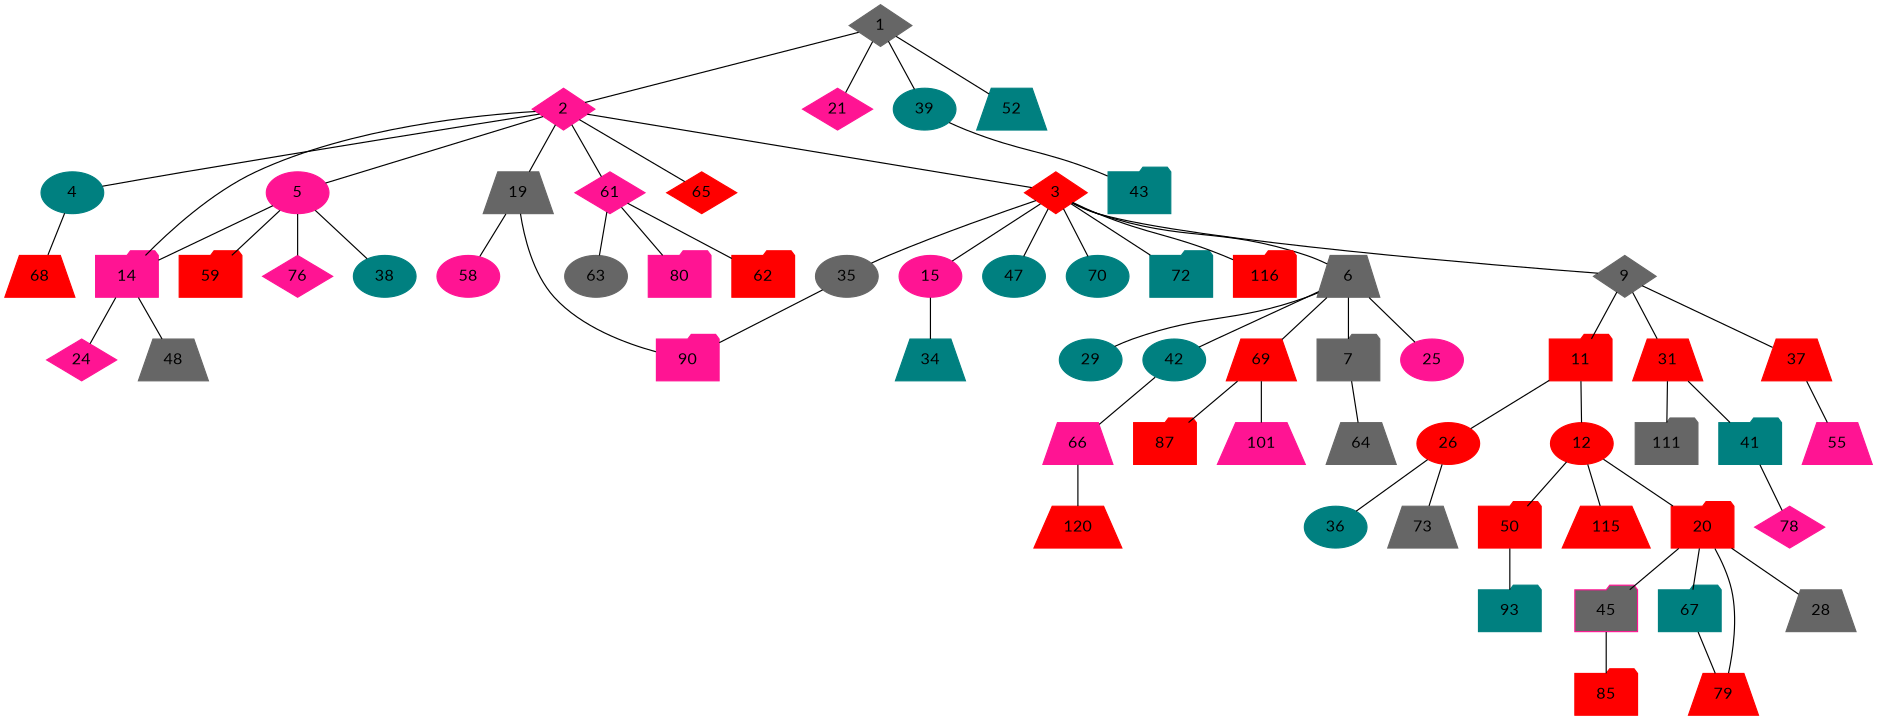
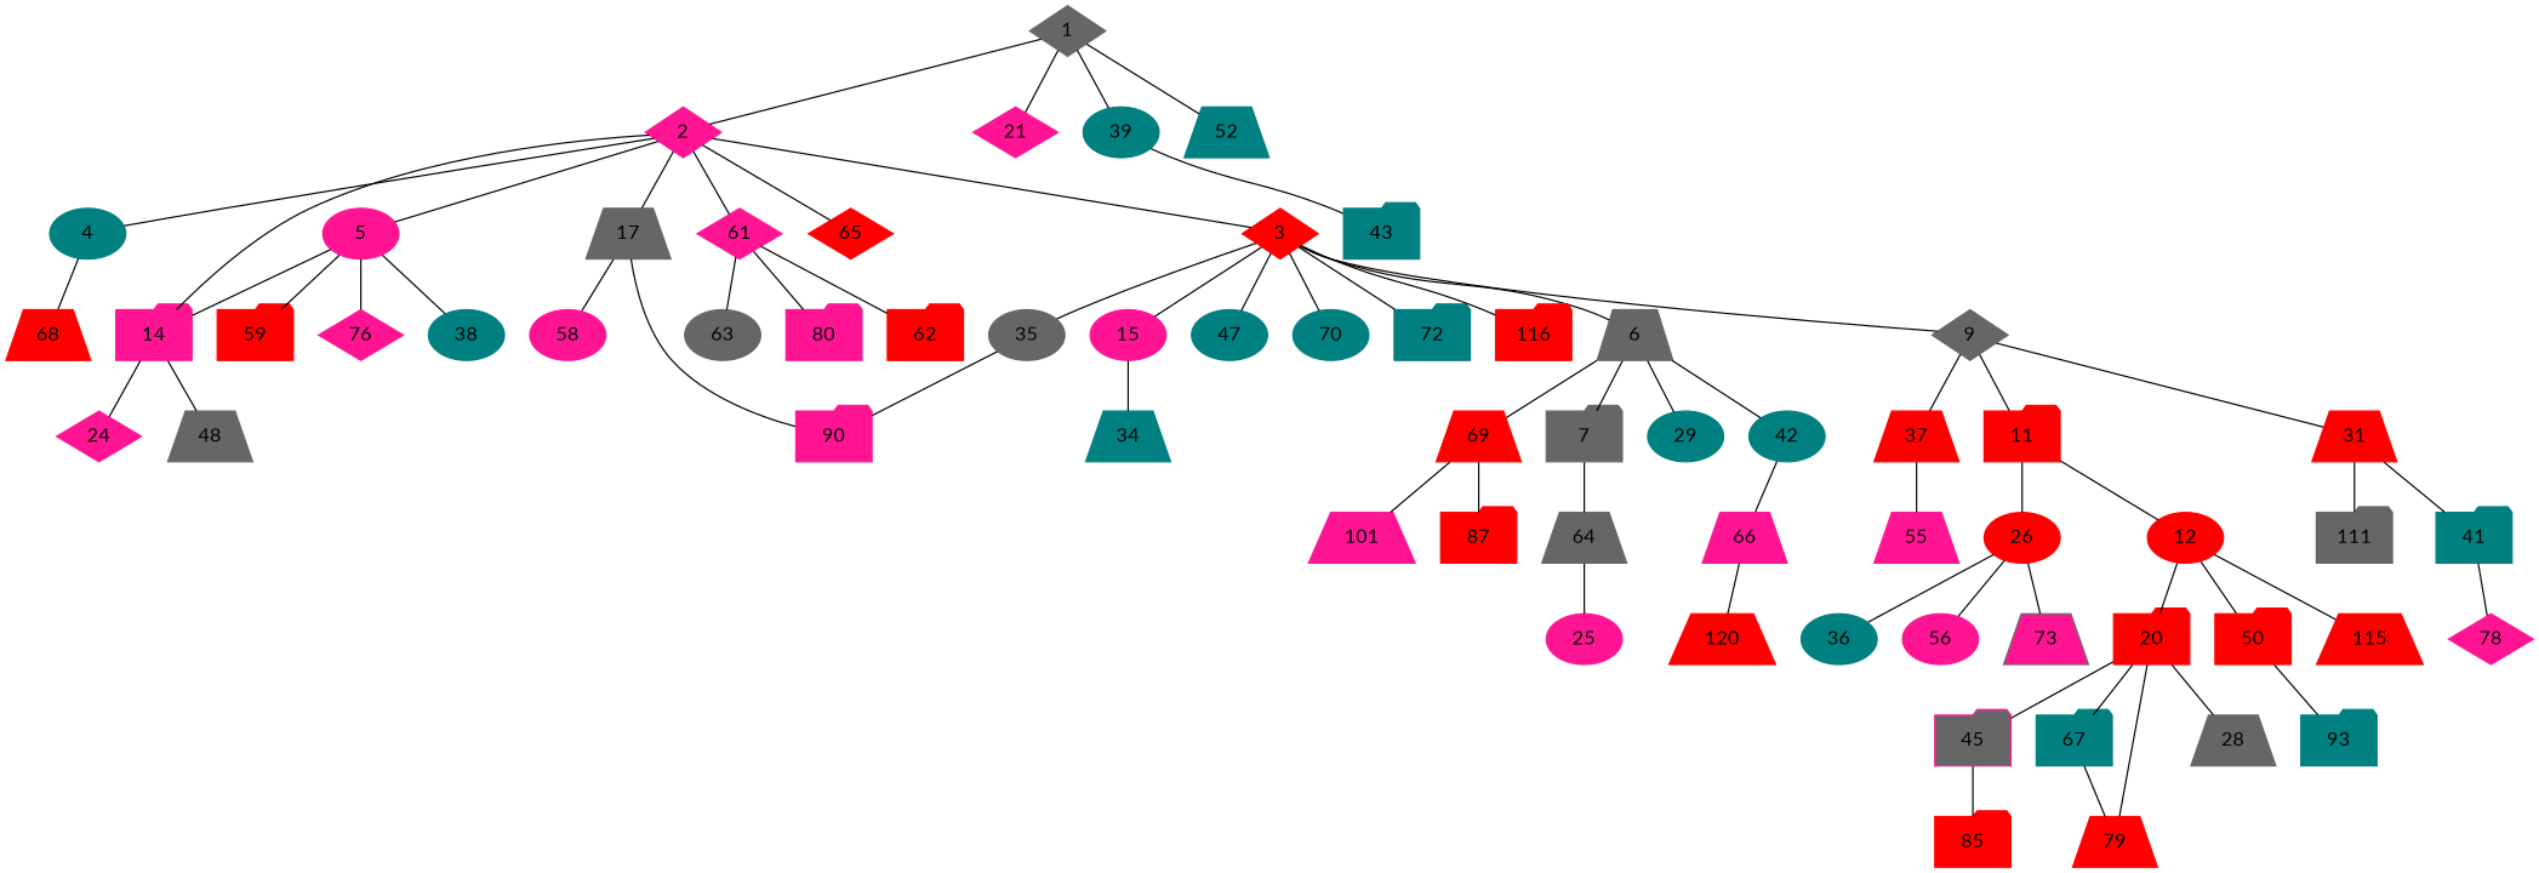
  graph {
    fontname=Lato
    node [color=red fontname=Lato shape=folder style=filled]
    edge [fontname=Lato]
    1 [color=gray40 shape=diamond]
    2 [color=deeppink shape=diamond]
    21 [color=deeppink shape=diamond]
    39 [color=teal shape=ellipse super="+57"]
    52 [color=teal shape=trapezium super="+102"]
    3 [shape=diamond super="+10"]
    4 [color=teal shape=ellipse]
    5 [color=deeppink shape=ellipse]
    14 [color=deeppink super="+18+51"]
-   17 [color=gray40 shape=trapezium label=19]
+   17 [color=gray40 shape=trapezium]
    61 [color=deeppink shape=diamond]
    65 [shape=diamond]
    43 [color=teal]
    6 [color=gray40 shape=trapezium super="+8+16"]
    9 [color=gray40 shape=diamond super="+54+27+13"]
    15 [color=deeppink shape=ellipse]
    35 [color=gray40 shape=ellipse super="+92+125+44"]
    47 [color=teal shape=ellipse super="+74"]
    70 [color=teal shape=ellipse super="+82"]
    72 [color=teal]
    116
    68 [shape=trapezium]
    38 [color=teal shape=ellipse]
    59
    76 [color=deeppink shape=diamond]
    24 [color=deeppink shape=diamond]
    48 [color=gray40 shape=trapezium super="+49"]
    58 [color=deeppink shape=ellipse]
    90 [color=deeppink]
    62 [super="+91"]
    63 [color=gray40 shape=ellipse]
    80 [color=deeppink]
    7 [color=gray40 super="+75+32"]
    25 [color=deeppink shape=ellipse]
    29 [color=teal shape=ellipse super="+40+121"]
    42 [color=teal shape=ellipse]
    69 [shape=trapezium]
    11 [super="+86"]
    31 [shape=trapezium]
    37 [shape=trapezium]
    34 [color=teal shape=trapezium super="+46"]
    64 [color=gray40 shape=trapezium super="+117"]
    66 [color=deeppink shape=trapezium]
    87
    101 [color=deeppink shape=trapezium]
    12 [shape=ellipse]
    26 [shape=ellipse super="+30"]
    41 [color=teal]
    111 [color=gray40]
    55 [color=deeppink shape=trapezium super="+88"]
    20 [super="+23+99"]
    50 [super="+53"]
    115 [shape=trapezium]
    36 [color=teal shape=ellipse]
-   73 [color=gray40 shape=trapezium]
+   56 [color=deeppink shape=ellipse super="+98"]
+   73 [color=gray40 shape=trapezium fillcolor=deeppink]
    28 [color=gray40 shape=trapezium super="+83+123"]
    45 [color=deeppink fillcolor=gray40 super="+71"]
    67 [color=teal super="+110"]
    79 [shape=trapezium]
    93 [color=teal super="+119"]
    85
    78 [color=deeppink shape=diamond]
    120 [shape=trapezium]
    1 -- 2
    1 -- 21
    1 -- 39
    1 -- 52
    2 -- 3
    2 -- 4
    2 -- 5
    2 -- 14
    2 -- 17
    2 -- 61
    2 -- 65
    39 -- 43
    3 -- 6
    3 -- 9
    3 -- 15
    3 -- 35
    3 -- 47
    3 -- 70
    3 -- 72
    3 -- 116
    4 -- 68
    5 -- 14
    5 -- 38
    5 -- 59
    5 -- 76
    14 -- 24
    14 -- 48
    17 -- 58
    17 -- 90
    61 -- 62
    61 -- 63
    61 -- 80
    6 -- 7 [weight=2]
-   6 -- 25
+   64 -- 25
    6 -- 29
    6 -- 42
    6 -- 69
    9 -- 11
    9 -- 31
    9 -- 37
    15 -- 34
    35 -- 90
    7 -- 64
    42 -- 66
    69 -- 87
    69 -- 101
    11 -- 12
    11 -- 26
    31 -- 41
    31 -- 111
    37 -- 55
    66 -- 120
    12 -- 20
    12 -- 50
    12 -- 115
    26 -- 36
+   26 -- 56
    26 -- 73
    41 -- 78
    20 -- 28
    20 -- 45
    20 -- 67
    20 -- 79
    50 -- 93
    45 -- 85
    67 -- 79
  }
